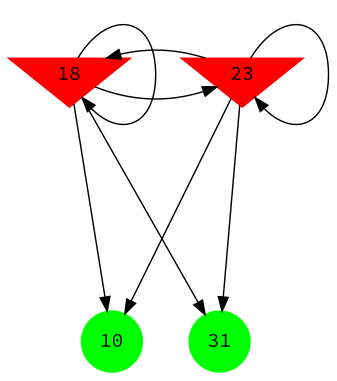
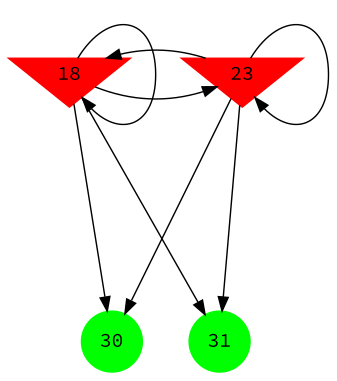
  digraph {
    ranksep=2.0
    fontname="Source Code Pro"
    node [color=red shape=invtriangle style=filled fontname="Source Code Pro"]
    edge [fontname="Source Code Pro"]
    18
    23
-   30 [color=green shape=circle label=10]
+   30 [color=green shape=circle]
    31 [color=green shape=circle]
    subgraph sub_1 {
      rank=same
      18
      23
    }
    subgraph sub_2 {
      rank=same
    }
    subgraph sub_3 {
      rank=same
      30
      31
    }
    18 -> 18
    18 -> 23
    18 -> 30
    18 -> 31
    23 -> 18
    23 -> 23
    23 -> 30
    23 -> 31
  }
